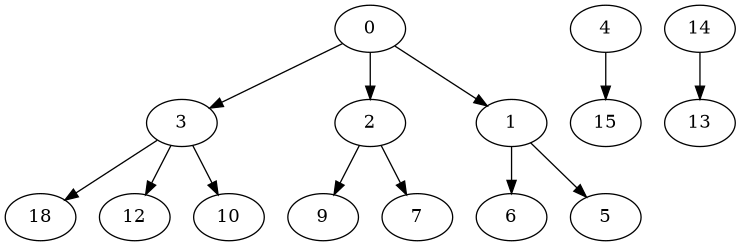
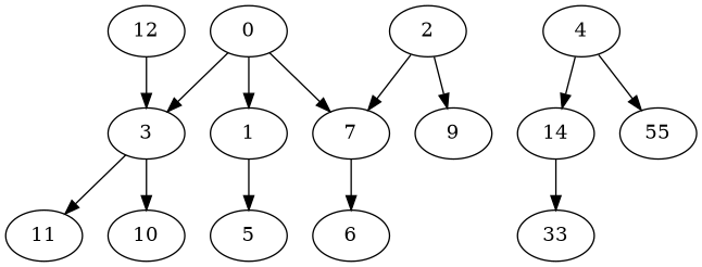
  digraph {
    "Duplicate states"=0
    GraphType=OutTree
    "Max states in OPEN"=0
    Modes="120000ms; topo-ordered tasks, ; Pruning: task equivalence, fixed order ready list, ; F-value: ; Optimisation: best schedule length (SL) optimisation on equal, "
    NumberOfTasks=16
    "Pruned using list schedule length"=9896
    "States removed from OPEN"=0
    TargetSystem="Homogeneous-2"
    "Time to schedule (ms)"=319
    "Total idle time"=14
    "Total schedule length"=57
    "Total sequential time"=100
    "Total states created"=23920
    node ["Finish time"=57 Processor=0 "Start time"=29 Weight=9]
    edge [Weight=5]
    0 ["Finish time"=9 "Start time"=0]
    3 ["Finish time"=23 Processor=1 "Start time"=14]
    2 ["Finish time"=37 Weight=8]
    1 ["Finish time"=12 "Start time"=9 Weight=3]
-   11 ["Start time"=47 Weight=10 label=18]
+   11 ["Start time"=47 Weight=10]
    12 ["Finish time"=29 Processor=1 "Start time"=23 Weight=6]
    10 ["Finish time"=40 "Start time"=37 Weight=3]
    9 [Processor=1 "Start time"=48]
    7 ["Finish time"=47 "Start time"=43 Weight=4]
    6 ["Finish time"=38 Processor=1]
    5 ["Finish time"=15 "Start time"=12 Weight=3]
    4 ["Finish time"=21 "Start time"=15 Weight=6]
    14 ["Finish time"=29 "Start time"=25 Weight=4]
-   15 ["Finish time"=25 "Start time"=21 Weight=4]
-   13 ["Finish time"=48 Processor=1 "Start time"=38 Weight=10]
+   15 ["Finish time"=25 "Start time"=21 Weight=4 label=55]
+   13 ["Finish time"=48 Processor=1 "Start time"=38 Weight=10 label=33]
    0 -> 3
-   0 -> 2 [Weight=9]
+   0 -> 7 [Weight=9]
    0 -> 1 [Weight=6]
    3 -> 11 [Weight=10]
-   3 -> 12
+   12 -> 3
    3 -> 10 [Weight=8]
    2 -> 9 [Weight=10]
    2 -> 7 [Weight=6]
-   1 -> 6 [Weight=10]
+   7 -> 6 [Weight=10]
    1 -> 5
+   4 -> 14 [Weight=3]
    4 -> 15 [Weight=9]
    14 -> 13 [Weight=3]
  }
